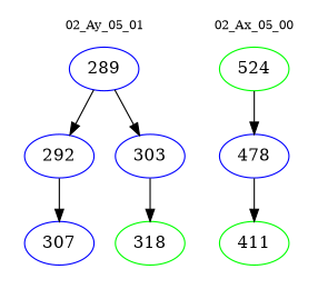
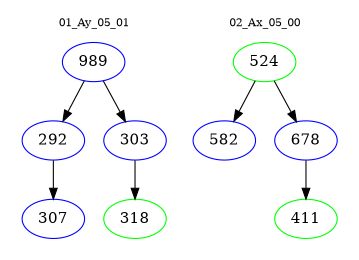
  digraph {
    node [color=blue]
    edge [color=black]
-   n1 [label=289]
+   n1 [label=989]
    n2 [label=292]
    n3 [label=303]
    n4 [label=307]
    n5 [color=green label=318]
    n6 [color=green label=524]
-   n8 [label=478]
+   n7 [label=582]
+   n8 [label=678]
    n9 [color=green label=411]
    subgraph cluster_1 {
      color=white
      fontsize=10
-     label="02_Ay_05_01"
+     label="01_Ay_05_01"
      n1
      n2
      n3
      n4
      n5
    }
    subgraph cluster_2 {
      color=white
      fontsize=10
      label="02_Ax_05_00"
      n6
+     n7
      n8
      n9
    }
    n1 -> n2
    n1 -> n3
    n2 -> n4
    n3 -> n5
+   n6 -> n7
    n6 -> n8
    n8 -> n9
  }
